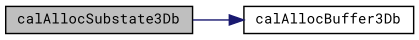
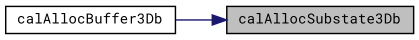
  digraph {
    rankdir=LR
    fontname="Roboto Mono"
    node [color=black fontname="Roboto Mono" fontsize=10 shape=record style=filled]
    n1 [fillcolor=grey75 fontcolor=black height=0.2 label=calAllocSubstate3Db width=0.4]
    n2 [fillcolor=white height=0.2 label=calAllocBuffer3Db width=0.4]
-   n1 -> n2 [color=midnightblue fontname="Roboto Mono" fontsize=10 labelfontname=Helvetica labelfontsize=10 style=solid]
+   n2 -> n1 [color=midnightblue fontname="Roboto Mono" fontsize=10 labelfontname=Helvetica labelfontsize=10 style=solid]
  }
